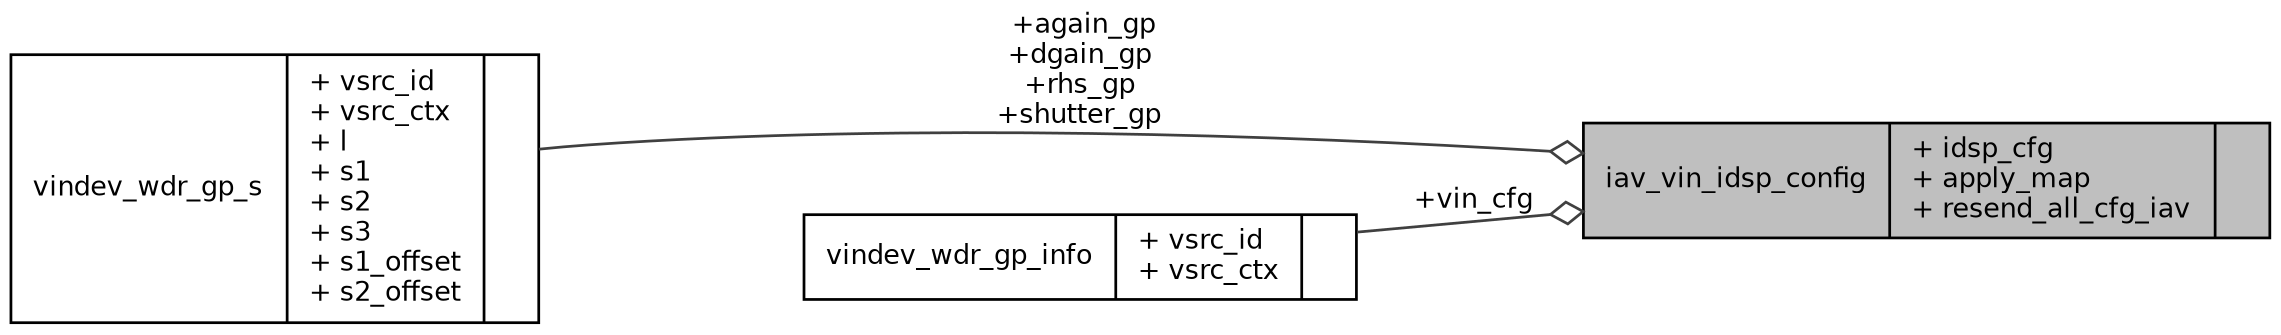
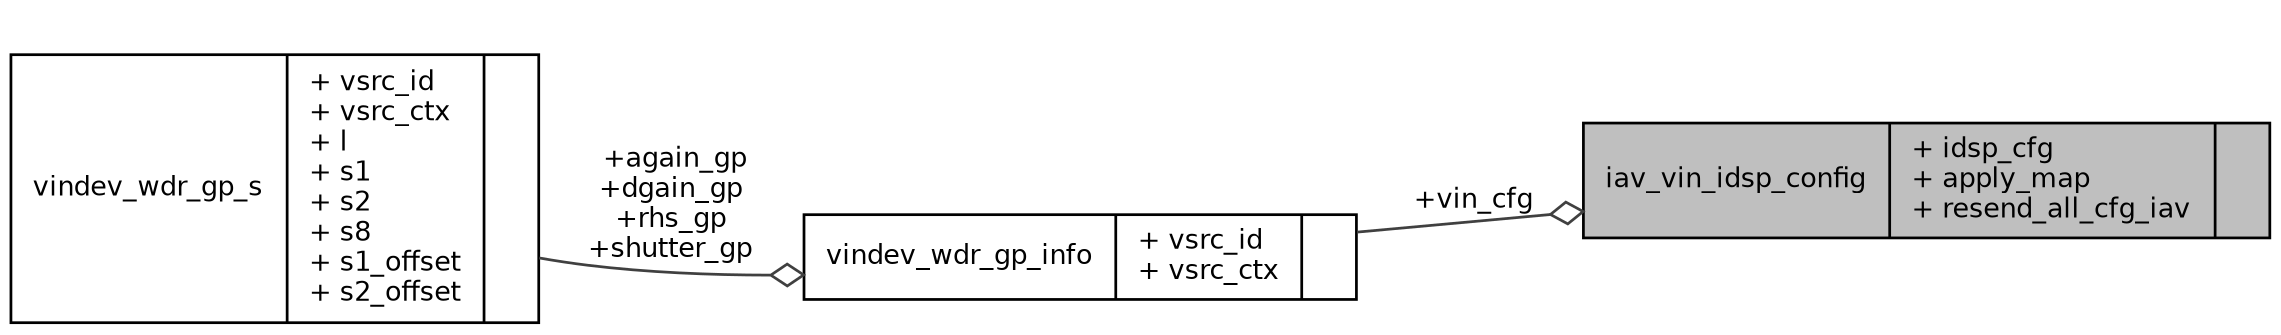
  digraph {
    rankdir=LR
    node [color=black fontname=Helvetica fontsize=10 shape=record]
    edge [arrowhead=odiamond color=grey25 fontname=Helvetica fontsize=10 labelfontname=Helvetica labelfontsize=10 style=solid]
    n1 [fillcolor=grey75 fontcolor=black height=0.2 label="{iav_vin_idsp_config\n|+ idsp_cfg\l+ apply_map\l+ resend_all_cfg_iav\l|}" style=filled width=0.4]
    n2 [height=0.2 label="{vindev_wdr_gp_info\n|+ vsrc_id\l+ vsrc_ctx\l|}" width=0.4]
-   n3 [height=0.2 label="{vindev_wdr_gp_s\n|+ vsrc_id\l+ vsrc_ctx\l+ l\l+ s1\l+ s2\l+ s3\l+ s1_offset\l+ s2_offset\l|}" width=0.4]
+   n3 [height=0.2 label="{vindev_wdr_gp_s\n|+ vsrc_id\l+ vsrc_ctx\l+ l\l+ s1\l+ s2\l+ s8\l+ s1_offset\l+ s2_offset\l|}" width=0.4]
    n2 -> n1 [label=" +vin_cfg"]
-   n3 -> n1 [label=" +again_gp\n+dgain_gp\n+rhs_gp\n+shutter_gp"]
+   n3 -> n2 [label=" +again_gp\n+dgain_gp\n+rhs_gp\n+shutter_gp"]
  }
